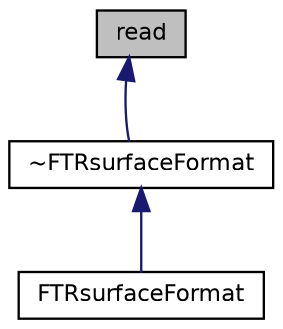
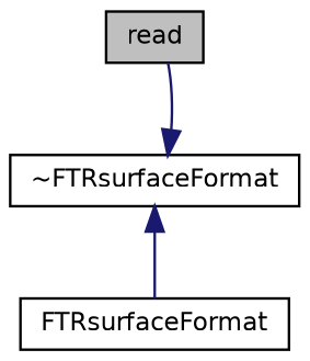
  digraph {
    rankdir=TB
    node [color=black fontname=Helvetica fontsize=10 shape=record]
    edge [color=midnightblue dir=back fontname=Helvetica fontsize=10 labelfontname=Helvetica labelfontsize=10 style=solid]
    n1 [fillcolor=grey75 fontcolor=black height=0.2 label=read style=filled width=0.4]
    n2 [height=0.2 label="~FTRsurfaceFormat" width=0.4]
    n3 [height=0.2 label=FTRsurfaceFormat width=0.4]
-   n1 -> n2
+   n2 -> n1
    n2 -> n3
  }
